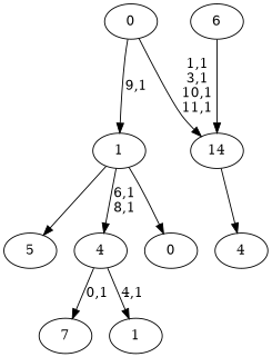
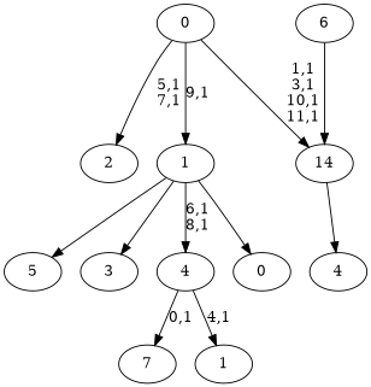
  digraph {
    n1 [label=7]
    n2 [label=6]
    14
    n4 [label=5]
    n5 [label=4]
+   n6 [label=3]
+   n7 [label=2]
    n8 [label=1]
    4
    n10 [label=0]
    1
    0
    n2 -> 14
    14 -> n5
    4 -> n1 [label="0,1"]
    4 -> n8 [label="4,1"]
    1 -> n4
+   1 -> n6
    1 -> 4 [label="6,1\n8,1"]
    1 -> n10
    0 -> 14 [label="1,1\n3,1\n10,1\n11,1"]
+   0 -> n7 [label="5,1\n7,1"]
    0 -> 1 [label="9,1"]
  }
